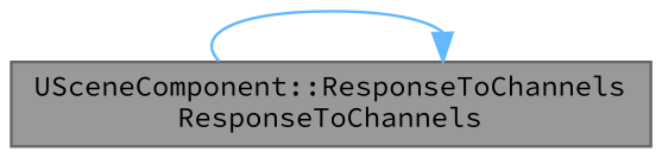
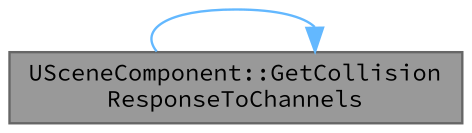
  digraph {
    rankdir=LR
    fontname="Source Code Pro"
-   n1 [color=gray40 fillcolor=grey60 fontcolor=black fontname="Source Code Pro" fontsize=10 height=0.2 label="USceneComponent::ResponseToChannels\lResponseToChannels" shape=box style=filled width=0.4]
+   n1 [color=gray40 fillcolor=grey60 fontcolor=black fontname="Source Code Pro" fontsize=10 height=0.2 label="USceneComponent::GetCollision\lResponseToChannels" shape=box style=filled width=0.4]
    n1 -> n1 [color=steelblue1 fontname="Source Code Pro" fontsize=10 labelfontname=Helvetica labelfontsize=10 style=solid]
  }
